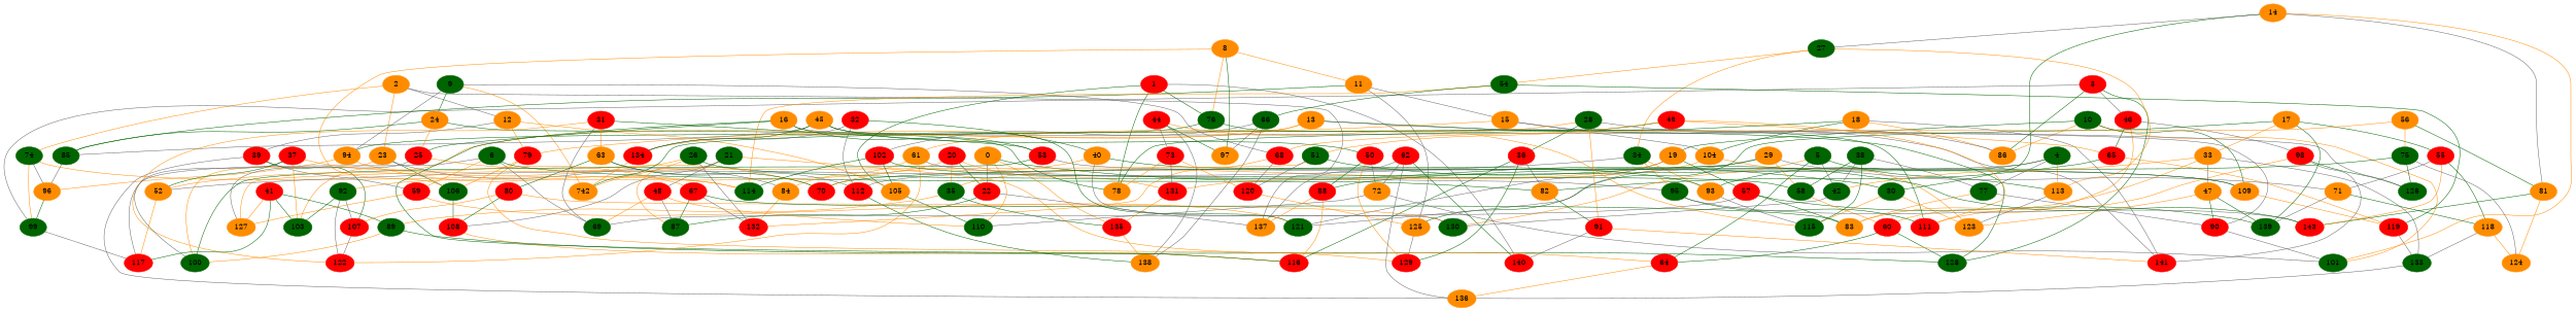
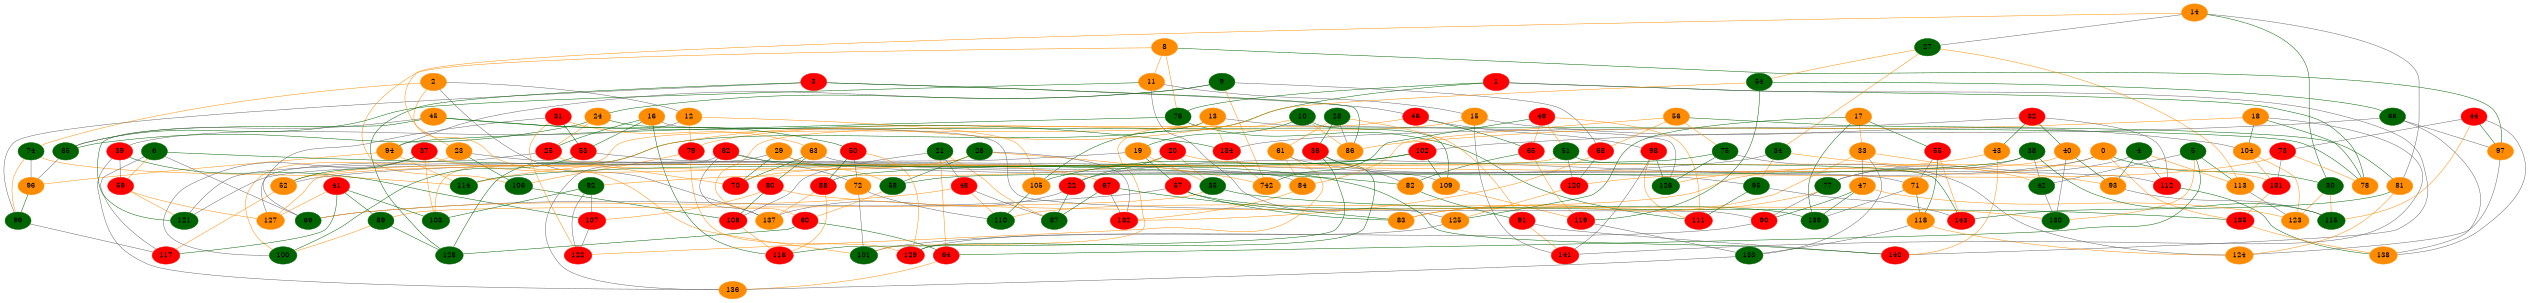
  graph {
    node [color=red style=filled]
    edge [color=darkorange]
    76 [color=darkgreen]
    1
    78 [color=darkorange]
    105 [color=darkorange]
    140
    94 [color=darkorange]
    111
    110 [color=darkgreen]
    2 [color=darkorange]
    12 [color=darkorange]
    23 [color=darkorange]
    74 [color=darkgreen]
    137 [color=darkorange]
    39
    79
    106 [color=darkgreen]
    84 [color=darkorange]
    100 [color=darkgreen]
    99 [color=darkgreen]
    114 [color=darkgreen]
    96 [color=darkorange]
    3
    46
    86 [color=darkorange]
    128 [color=darkgreen]
    60
    65
    98
    117
    4 [color=darkgreen]
    77 [color=darkgreen]
    93 [color=darkorange]
    112
    113 [color=darkorange]
    90
    83 [color=darkorange]
    115 [color=darkgreen]
    138 [color=darkorange]
    123 [color=darkorange]
    5 [color=darkgreen]
    42 [color=darkgreen]
    64
    130 [color=darkgreen]
    136 [color=darkorange]
    6 [color=darkgreen]
    59
    69 [color=darkgreen]
    82 [color=darkorange]
    121 [color=darkgreen]
    127 [color=darkorange]
    91
    n52 [color=darkorange label=0]
    22
    30 [color=darkgreen]
    135
    87 [color=darkgreen]
    8 [color=darkorange]
    11 [color=darkorange]
    97 [color=darkorange]
    15 [color=darkorange]
    85 [color=darkgreen]
    125 [color=darkorange]
    124 [color=darkorange]
    108
    9 [color=darkgreen]
    24 [color=darkorange]
    68
    n68 [color=darkorange label=742]
    25
    132
    120
    10 [color=darkgreen]
    19 [color=darkorange]
    101 [color=darkgreen]
    109 [color=darkorange]
    35 [color=darkgreen]
    57
    119
    104 [color=darkorange]
    141
    129
    107
    13 [color=darkorange]
    103 [color=darkgreen]
    126 [color=darkgreen]
    134
    14 [color=darkorange]
    27 [color=darkgreen]
    81 [color=darkorange]
    34 [color=darkgreen]
    54 [color=darkgreen]
    143
    131
    16 [color=darkorange]
    53
    116
    70
    17 [color=darkorange]
    33 [color=darkorange]
    55
    139 [color=darkgreen]
    133 [color=darkgreen]
    47 [color=darkorange]
    71 [color=darkorange]
    118 [color=darkorange]
    18 [color=darkorange]
    89 [color=darkgreen]
    20
    92 [color=darkgreen]
    122
    21 [color=darkgreen]
    48
    26 [color=darkgreen]
    52 [color=darkorange]
    58 [color=darkgreen]
    95 [color=darkgreen]
    66 [color=darkgreen]
    28 [color=darkgreen]
    36
    61 [color=darkorange]
    29 [color=darkorange]
    31
    63 [color=darkorange]
    80
    32
    40 [color=darkorange]
+   43 [color=darkorange]
    37
    67
    38 [color=darkgreen]
    41
    44
    73
    45 [color=darkorange]
    50
    72 [color=darkorange]
    88
    49
    51 [color=darkgreen]
    102
    56 [color=darkorange]
    75 [color=darkgreen]
    62
    76 -- 94 [color=darkgreen]
    76 -- 111 [color=darkgreen]
    1 -- 76 [color=darkgreen]
    1 -- 78 [color=darkgreen]
    1 -- 105 [color=darkgreen]
    1 -- 140 [color=gray40]
    105 -- 110 [color=darkgreen]
    94 -- 114
    94 -- 96
    2 -- 12 [color=gray40]
    2 -- 23
    2 -- 74
    2 -- 137 [color=gray40]
    12 -- 105
    12 -- 39 [color=gray40]
    12 -- 79
    23 -- 106 [color=darkgreen]
    23 -- 84 [color=gray40]
    23 -- 100
    74 -- 99
    74 -- 114
    74 -- 96 [color=gray40]
    39 -- 136 [color=gray40]
    39 -- 59 [color=gray40]
    39 -- 107 [color=darkgreen]
    79 -- 106
    79 -- 129
    106 -- 108 [color=darkgreen]
    84 -- 132
    99 -- 117 [color=gray40]
    96 -- 99 [color=darkgreen]
    3 -- 99 [color=gray40]
    3 -- 46 [color=gray40]
    3 -- 86 [color=darkgreen]
    3 -- 128 [color=darkgreen]
    46 -- 60
    46 -- 65 [color=darkgreen]
    46 -- 98 [color=gray40]
    60 -- 128 [color=darkgreen]
    60 -- 64 [color=darkgreen]
    65 -- 82 [color=darkgreen]
    65 -- 119
    98 -- 111
    98 -- 141 [color=gray40]
    98 -- 126 [color=darkgreen]
    4 -- 77 [color=gray40]
    4 -- 93 [color=darkgreen]
    4 -- 112 [color=gray40]
    4 -- 113
    77 -- 90 [color=gray40]
    77 -- 83
    93 -- 115 [color=gray40]
    112 -- 138 [color=darkgreen]
    113 -- 123 [color=gray40]
    90 -- 101 [color=gray40]
    5 -- 113 [color=darkgreen]
    5 -- 42 [color=gray40]
    5 -- 64 [color=darkgreen]
    5 -- 130
    42 -- 130 [color=gray40]
    64 -- 136
    6 -- 117 [color=gray40]
    6 -- 59
    6 -- 69 [color=gray40]
    6 -- 82 [color=darkgreen]
    59 -- 121
    59 -- 127
    82 -- 91 [color=darkgreen]
    91 -- 140 [color=gray40]
    91 -- 141
    n52 -- 110
    n52 -- 22 [color=gray40]
    n52 -- 30 [color=darkgreen]
    n52 -- 135
    22 -- 137 [color=gray40]
    22 -- 87 [color=darkgreen]
    30 -- 115
    30 -- 123
    135 -- 138
    8 -- 76
    8 -- 106
    8 -- 11
    8 -- 97 [color=darkgreen]
    11 -- 15 [color=gray40]
    11 -- 85 [color=darkgreen]
    11 -- 125 [color=gray40]
+   97 -- 124 [color=gray40]
    15 -- 79
    15 -- 104 [color=gray40]
    15 -- 141 [color=gray40]
    85 -- 96 [color=gray40]
    125 -- 129 [color=gray40]
    108 -- 116
    9 -- 94 [color=gray40]
    9 -- 24 [color=darkgreen]
    9 -- 68 [color=gray40]
    9 -- n68
    24 -- 78 [color=darkgreen]
    24 -- 85 [color=darkgreen]
    24 -- 25
    68 -- 132
    68 -- 120 [color=gray40]
    25 -- 127 [color=gray40]
    25 -- 70
    120 -- 125
    10 -- 86
    10 -- 19 [color=darkgreen]
    10 -- 101
    10 -- 109 [color=darkgreen]
    19 -- 121 [color=gray40]
    19 -- 35
    19 -- 57 [color=darkgreen]
    109 -- 119
    35 -- 135 [color=darkgreen]
    35 -- 89
    57 -- 83 [color=darkgreen]
    57 -- 69 [color=gray40]
    57 -- 139 [color=darkgreen]
    119 -- 133 [color=gray40]
    104 -- 123
    104 -- 131
    107 -- 122 [color=gray40]
    13 -- 128 [color=darkgreen]
    13 -- 103
    13 -- 126 [color=gray40]
    13 -- 134
    134 -- n68
    14 -- 30 [color=darkgreen]
    14 -- 101
    14 -- 27 [color=gray40]
    14 -- 81 [color=gray40]
    27 -- 113
    27 -- 34
    27 -- 54
    81 -- 124
    81 -- 143 [color=darkgreen]
    34 -- 93
    34 -- 52 [color=gray40]
    34 -- 95
    54 -- 114
    54 -- 119 [color=darkgreen]
    54 -- 66 [color=darkgreen]
    131 -- 135
    16 -- 90 [color=gray40]
    16 -- 25 [color=darkgreen]
    16 -- 53 [color=darkgreen]
    16 -- 116 [color=darkgreen]
    53 -- 100 [color=darkgreen]
    53 -- 109 [color=gray40]
    17 -- 125 [color=darkgreen]
    17 -- 33
    17 -- 55 [color=darkgreen]
    17 -- 139 [color=darkgreen]
    33 -- 83
    33 -- 42
    33 -- 133 [color=gray40]
    33 -- 47 [color=gray40]
    55 -- 143
    55 -- 71 [color=gray40]
    55 -- 118 [color=darkgreen]
    133 -- 136 [color=gray40]
    47 -- 90 [color=darkgreen]
    47 -- 123
    47 -- 139 [color=darkgreen]
    71 -- 139 [color=gray40]
    71 -- 118 [color=darkgreen]
    118 -- 124
    118 -- 133 [color=gray40]
    18 -- 78 [color=darkgreen]
    18 -- 86
    18 -- 104 [color=darkgreen]
    18 -- 141 [color=gray40]
    89 -- 100
    89 -- 128 [color=darkgreen]
    20 -- 22 [color=darkgreen]
    20 -- 35
    20 -- 131
    20 -- 92
    92 -- 107 [color=gray40]
    92 -- 103 [color=darkgreen]
    92 -- 122 [color=gray40]
    21 -- 64
    21 -- 87
    21 -- 108 [color=gray40]
    21 -- 48 [color=gray40]
    48 -- 110
    48 -- 69
    48 -- 87 [color=gray40]
    26 -- n68
    26 -- 132 [color=gray40]
    26 -- 52
    26 -- 58 [color=darkgreen]
    52 -- 117
    58 -- 60
    95 -- 111 [color=darkgreen]
    95 -- 143 [color=gray40]
    66 -- 138 [color=gray40]
    66 -- 97 [color=gray40]
    66 -- 102 [color=gray40]
    28 -- 86 [color=gray40]
    28 -- 91
    28 -- 36 [color=darkgreen]
    28 -- 61
    36 -- 82 [color=gray40]
    36 -- 129 [color=darkgreen]
    36 -- 116 [color=darkgreen]
    61 -- 84
    61 -- 122
    61 -- 95 [color=gray40]
    29 -- 121 [color=gray40]
    29 -- 70 [color=darkgreen]
    29 -- 71 [color=gray40]
    29 -- 58
    31 -- 69 [color=gray40]
    31 -- 53 [color=darkgreen]
    31 -- 122
    31 -- 63
    63 -- 112 [color=gray40]
    63 -- 70 [color=darkgreen]
    63 -- 80 [color=darkgreen]
    80 -- 130
    80 -- 108 [color=darkgreen]
    80 -- 107
    32 -- 112 [color=gray40]
    32 -- 134 [color=gray40]
    32 -- 40 [color=darkgreen]
+   32 -- 43 [color=darkgreen]
    40 -- 93 [color=darkgreen]
    40 -- 130 [color=gray40]
    40 -- 70
+   43 -- 140
+   43 -- 126
    37 -- 100 [color=gray40]
    37 -- 103
    37 -- 52 [color=darkgreen]
    37 -- 67
    67 -- 83 [color=darkgreen]
    67 -- 87 [color=darkgreen]
    67 -- 132 [color=gray40]
    38 -- 77 [color=gray40]
    38 -- 115 [color=darkgreen]
    38 -- 42 [color=gray40]
    38 -- 58 [color=darkgreen]
    41 -- 117 [color=darkgreen]
    41 -- 127
    41 -- 103 [color=darkgreen]
    41 -- 89 [color=darkgreen]
    44 -- 115
    44 -- 138 [color=gray40]
    44 -- 97 [color=darkgreen]
    44 -- 73 [color=gray40]
    73 -- 78
    73 -- 120
    73 -- 131 [color=gray40]
    45 -- 121 [color=darkgreen]
    45 -- 85 [color=gray40]
    45 -- 134 [color=darkgreen]
    45 -- 50 [color=darkgreen]
    50 -- 129
    50 -- 72 [color=gray40]
    50 -- 88 [color=darkgreen]
    72 -- 110 [color=gray40]
    72 -- 101 [color=gray40]
    88 -- 137
    88 -- 116
    49 -- 111
    49 -- 65
    49 -- n68 [color=darkgreen]
    49 -- 51
    51 -- 127
    51 -- 120 [color=gray40]
    51 -- 143 [color=darkgreen]
    102 -- 105 [color=darkgreen]
    102 -- 114 [color=darkgreen]
    102 -- 109 [color=darkgreen]
+   56 -- 84
    56 -- 68
    56 -- 81 [color=darkgreen]
    56 -- 75
    75 -- 124 [color=gray40]
    75 -- 126 [color=darkgreen]
    75 -- 88 [color=darkgreen]
    62 -- 140 [color=darkgreen]
    62 -- 137 [color=gray40]
    62 -- 136 [color=gray40]
    62 -- 72 [color=gray40]
  }
